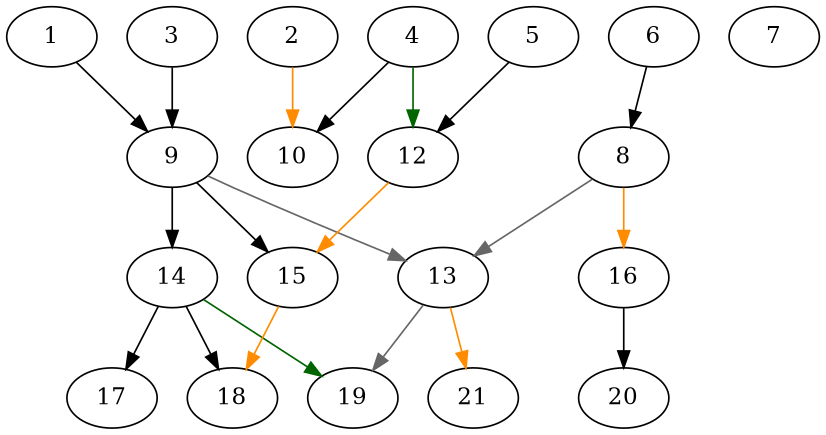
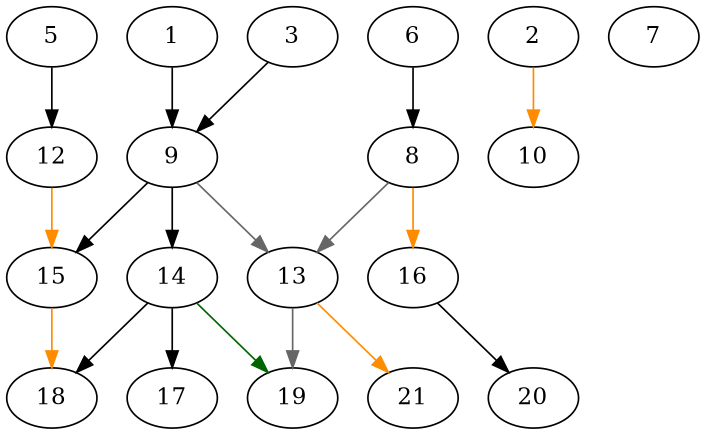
  digraph {
    node [alpha=0.17]
    edge [color=black]
    1 [alpha=0.18 expect_size=3832183824356224]
    9 [alpha=0.10 expect_size=45347548747526976]
    13 [alpha=0.20 expect_size=8060784722843795456]
    14 [alpha=0.00 expect_size=28607014046126833664]
    15 [alpha=0.06 expect_size=5947734231812772]
    19 [alpha=0.06 expect_size=319523762389278784]
    21 [expect_size=3594887518793672]
    17 [alpha=0.09 expect_size=68209264234431824]
    18 [expect_size=626363632358687104]
    2 [alpha=0.16 expect_size=4831254092447744000]
    10 [alpha=0.03 expect_size=215836285796352]
    3 [alpha=0.12 expect_size=605130408012902784]
-   4 [alpha=0.09 expect_size=19646451722223616000]
    12 [alpha=0.11 expect_size=54950442637501352]
    5 [alpha=0.12 expect_size=1023779666312227]
    6 [alpha=0.02 expect_size=402329857668037248]
    8 [expect_size=25999348907114496000]
    16 [alpha=0.19 expect_size=332212055605926784]
    20 [alpha=0.01 expect_size=149557750925352763392]
    7 [alpha=0.10 expect_size=302468746606925760]
    1 -> 9
    9 -> 13 [color=gray40]
    9 -> 14
    9 -> 15
    13 -> 19 [color=gray40]
    13 -> 21 [color=darkorange]
    14 -> 19 [color=darkgreen]
    14 -> 17
    14 -> 18
    15 -> 18 [color=darkorange]
    2 -> 10 [color=darkorange]
    3 -> 9
-   4 -> 10
-   4 -> 12 [color=darkgreen]
    12 -> 15 [color=darkorange]
    5 -> 12
    6 -> 8
    8 -> 13 [color=gray40]
    8 -> 16 [color=darkorange]
    16 -> 20
  }
